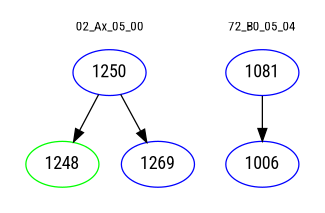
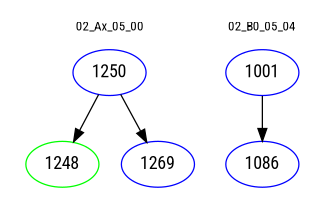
  digraph {
    fontname="Roboto Condensed"
    node [color=blue fontname="Roboto Condensed"]
    edge [color=black fontname="Roboto Condensed"]
    n1 [label=1250]
    n2 [color=green label=1248]
    n3 [label=1269]
-   n4 [label=1081]
-   n5 [label=1006]
+   n4 [label=1001]
+   n5 [label=1086]
    subgraph cluster_1 {
      color=white
      fontsize=10
      label="02_Ax_05_00"
      n1
      n2
      n3
    }
    subgraph cluster_2 {
      color=white
      fontsize=10
-     label="72_B0_05_04"
+     label="02_B0_05_04"
      n4
      n5
    }
    n1 -> n2
    n1 -> n3
    n4 -> n5
  }
